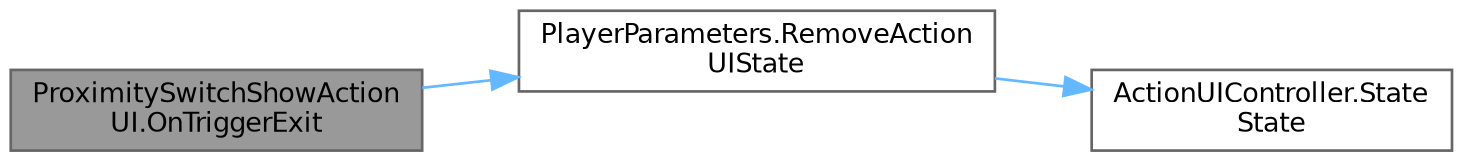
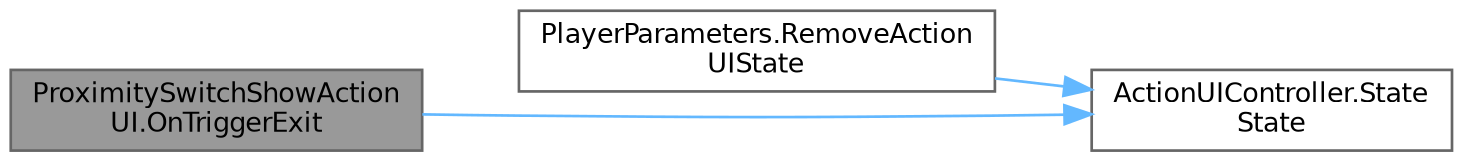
  digraph {
    rankdir=LR
    node [color=grey40 fillcolor=white fontname=Helvetica fontsize=10 shape=box style=filled]
    edge [color=steelblue1 fontname=Helvetica fontsize=10 labelfontname=Helvetica labelfontsize=10 style=solid]
    n1 [color=gray40 fillcolor=grey60 fontcolor=black height=0.2 label="ProximitySwitchShowAction\lUI.OnTriggerExit" width=0.4]
    n2 [height=0.2 label="PlayerParameters.RemoveAction\lUIState" width=0.4]
    n3 [height=0.2 label="ActionUIController.State\lState" width=0.4]
-   n1 -> n2
+   n1 -> n3
    n2 -> n3
  }
